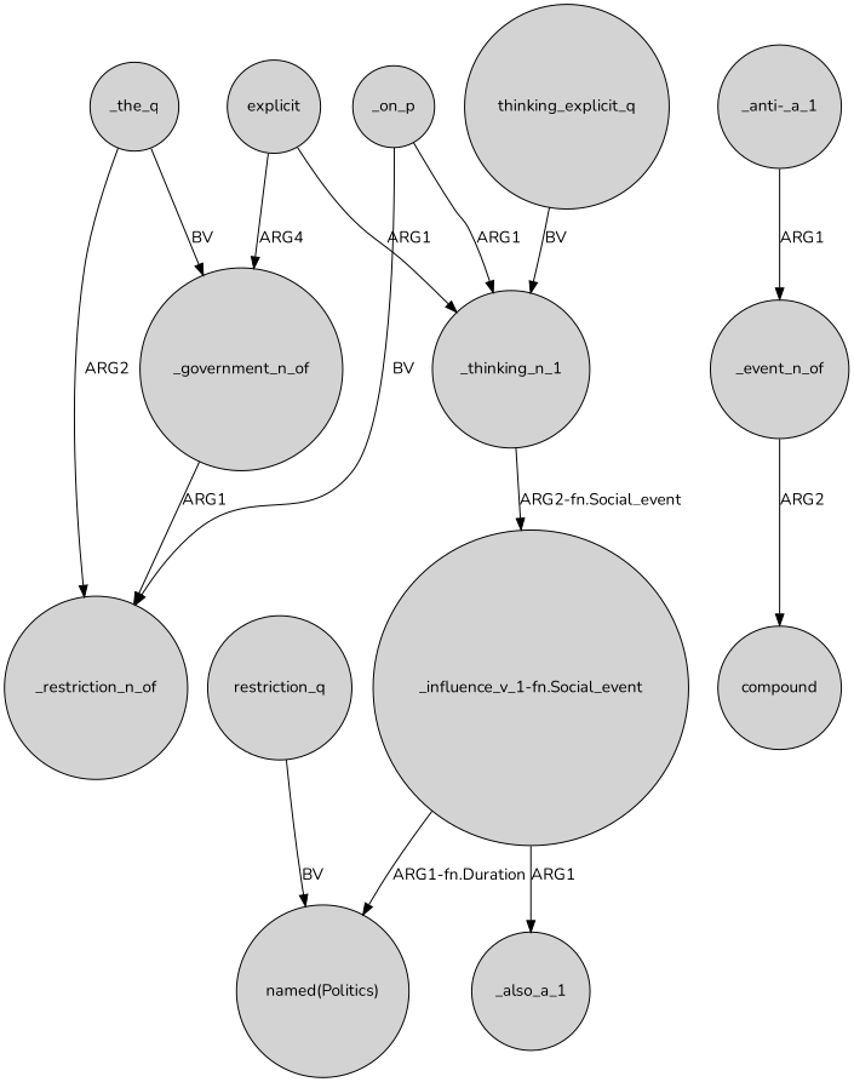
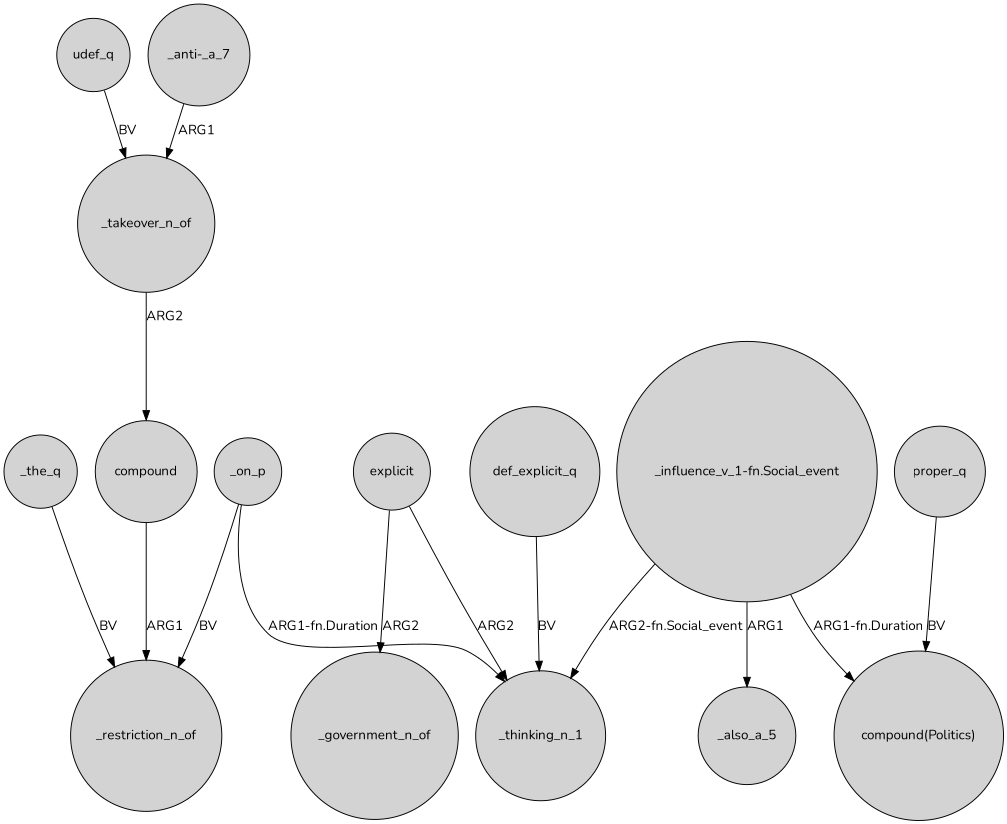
  digraph {
    fontname=Nunito
    node [fontname=Nunito shape=circle style=filled]
    edge [fontname=Nunito]
    _the_q
    _restriction_n_of
    _government_n_of
-   proper_q [label=restriction_q]
-   "named(Politics)"
+   proper_q
+   "named(Politics)" [label="compound(Politics)"]
    "_influence_v_1-fn.Social_event"
-   _also_a_1
+   _also_a_1 [label=_also_a_5]
    _thinking_n_1
    _on_p
    compound
-   _takeover_n_of [label=_event_n_of]
+   _takeover_n_of
+   udef_q
    n13 [label=explicit]
-   def_explicit_q [label=thinking_explicit_q]
-   "_anti-_a_1"
-   _the_q -> _restriction_n_of [label=ARG2]
-   _the_q -> _government_n_of [label=BV]
+   def_explicit_q
+   "_anti-_a_1" [label="_anti-_a_7"]
+   _the_q -> _restriction_n_of [label=BV]
    proper_q -> "named(Politics)" [label=BV]
    "_influence_v_1-fn.Social_event" -> "named(Politics)" [label="ARG1-fn.Duration"]
    "_influence_v_1-fn.Social_event" -> _also_a_1 [label=ARG1]
-   _thinking_n_1 -> "_influence_v_1-fn.Social_event" [label="ARG2-fn.Social_event"]
+   "_influence_v_1-fn.Social_event" -> _thinking_n_1 [label="ARG2-fn.Social_event"]
    _on_p -> _restriction_n_of [label=BV]
-   _on_p -> _thinking_n_1 [label=ARG1]
-   _government_n_of -> _restriction_n_of [label=ARG1]
+   _on_p -> _thinking_n_1 [label="ARG1-fn.Duration"]
+   compound -> _restriction_n_of [label=ARG1]
    _takeover_n_of -> compound [label=ARG2]
-   n13 -> _government_n_of [label=ARG4]
-   n13 -> _thinking_n_1 [label=ARG1]
+   udef_q -> _takeover_n_of [label=BV]
+   n13 -> _government_n_of [label=ARG2]
+   n13 -> _thinking_n_1 [label=ARG2]
    def_explicit_q -> _thinking_n_1 [label=BV]
    "_anti-_a_1" -> _takeover_n_of [label=ARG1]
  }
